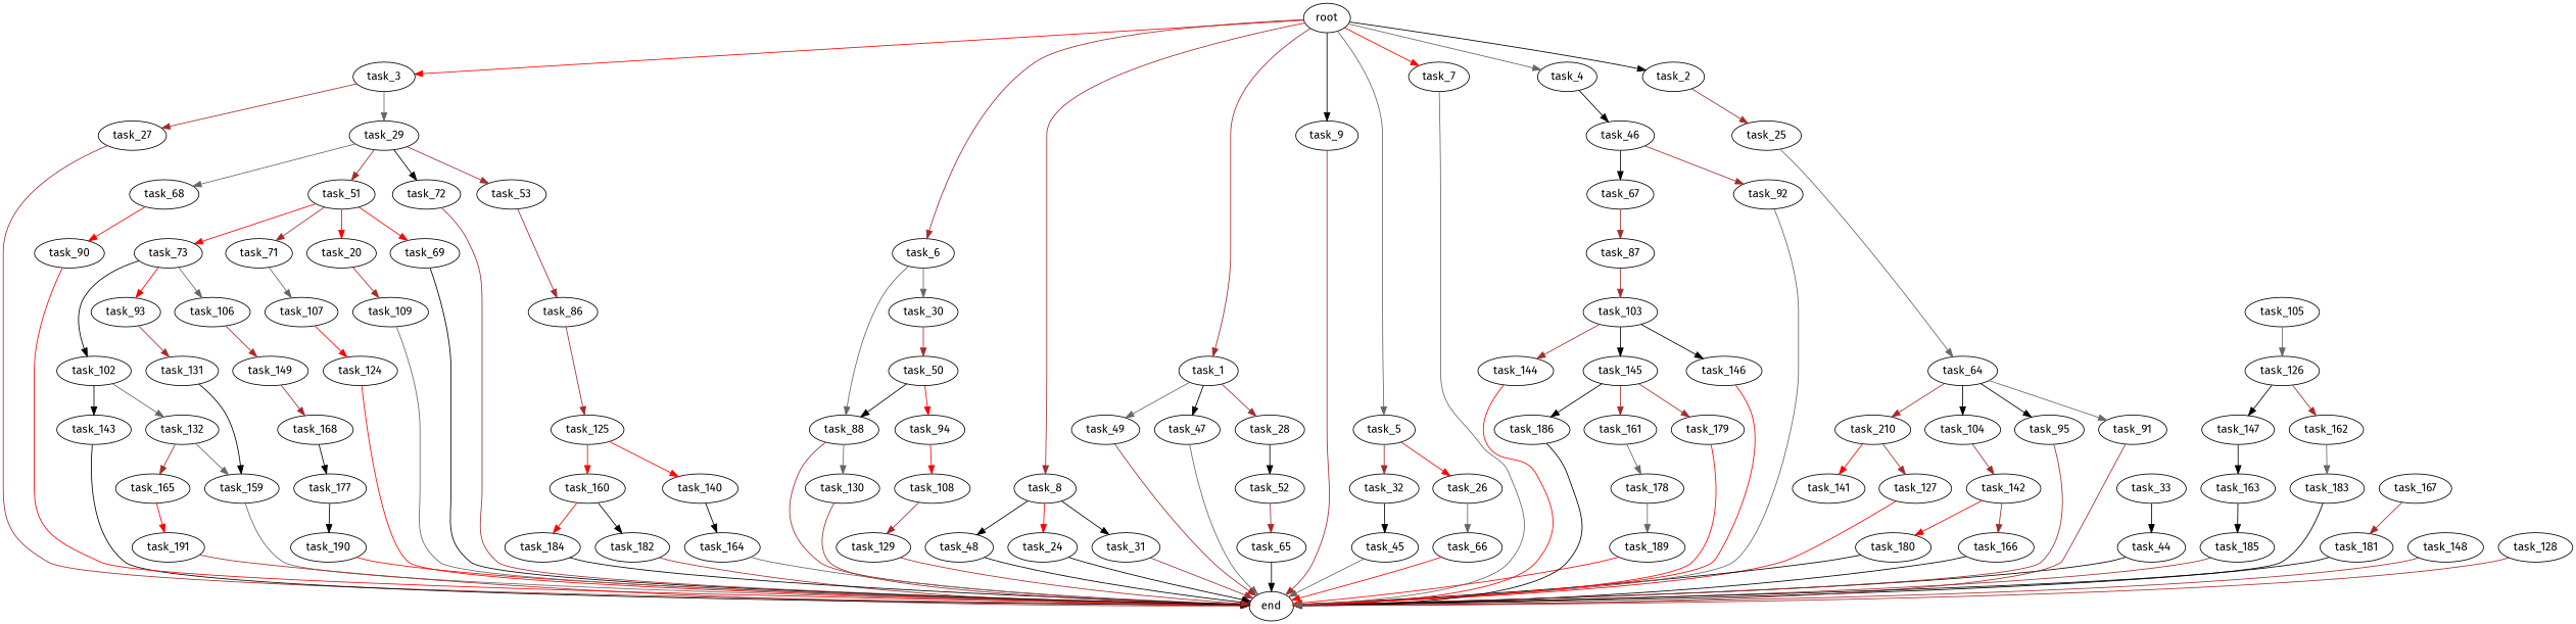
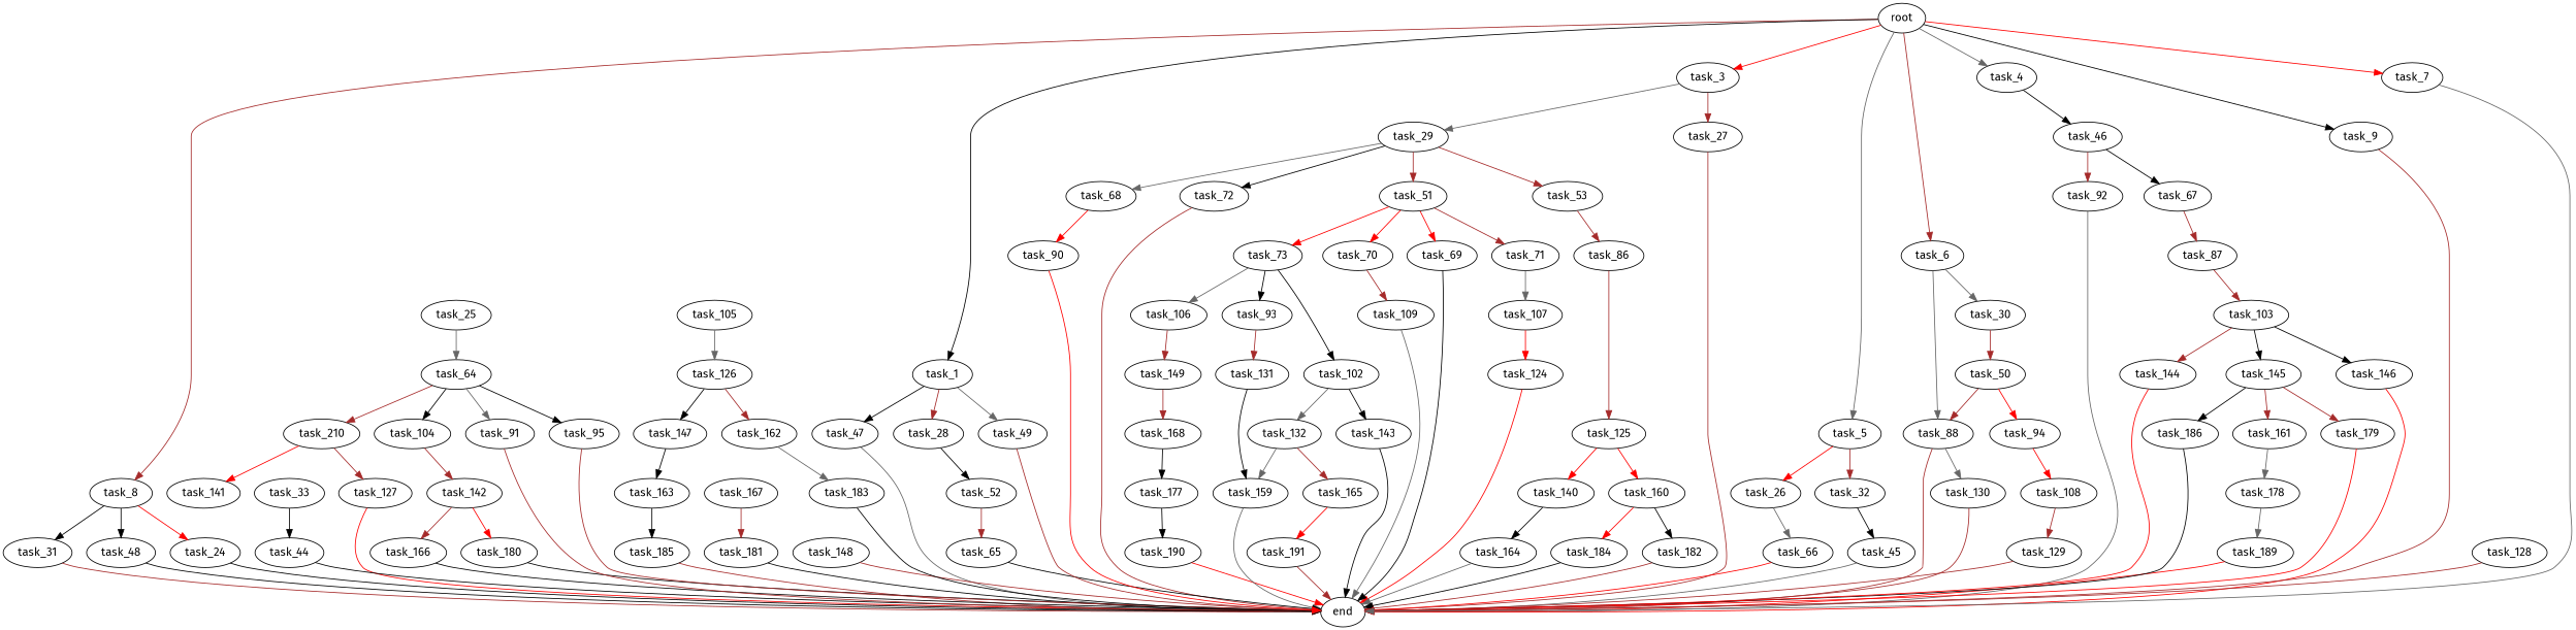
  digraph {
    fontname="Fira Sans"
    node [fontname="Fira Sans"]
    edge [color=brown fontname="Fira Sans"]
    n1 [label=task_210]
    task_141
    task_127
    end
    task_31
    task_33
    task_44
    task_147
    task_163
    task_185
    task_47
    task_72
    task_27
    task_167
    task_181
    task_106
    task_149
    task_168
    task_177
    task_190
    task_132
    task_165
    task_159
    task_191
    task_148
    task_102
    task_143
    task_32
    task_45
    task_30
    task_50
    task_88
    task_94
    task_71
    task_107
    task_124
    task_164
    task_104
    task_142
    task_166
    task_180
-   task_70 [label=task_20]
+   task_70
    task_109
    task_53
    task_86
    task_125
    task_95
    task_66
    task_3
    task_29
    task_68
    task_51
    task_6
    task_161
    task_178
    task_189
    task_46
    task_67
    task_92
    task_87
    task_160
    task_182
    task_184
    task_130
    task_131
    task_8
    task_48
    task_24
    task_25
    task_64
    task_91
    task_145
    task_179
    task_186
    task_183
    task_103
    task_146
    task_144
    task_162
    task_28
    task_52
    task_65
    task_1
    task_49
    task_9
    task_90
    task_105
    task_126
    task_69
    task_73
    task_140
    task_108
    task_129
    task_26
    task_128
    task_5
    task_7
    root
    task_4
-   task_2
    task_93
    n1 -> task_141 [color=red]
    n1 -> task_127
    task_127 -> end [color=red]
    task_31 -> end
    task_33 -> task_44 [color=black]
    task_44 -> end [color=black]
    task_147 -> task_163 [color=black]
    task_163 -> task_185 [color=black]
    task_185 -> end
    task_47 -> end [color=gray40]
    task_72 -> end
    task_27 -> end
    task_167 -> task_181
    task_181 -> end [color=black]
    task_106 -> task_149
    task_149 -> task_168
    task_168 -> task_177 [color=black]
    task_177 -> task_190 [color=black]
    task_190 -> end [color=red]
    task_132 -> task_165
    task_132 -> task_159 [color=gray40]
    task_165 -> task_191 [color=red]
    task_159 -> end [color=gray40]
    task_191 -> end
    task_148 -> end
    task_102 -> task_132 [color=gray40]
    task_102 -> task_143 [color=black]
    task_143 -> end [color=black]
    task_32 -> task_45 [color=black]
    task_45 -> end [color=gray40]
    task_30 -> task_50
-   task_50 -> task_88 [color=black]
+   task_50 -> task_88
    task_50 -> task_94 [color=red]
    task_88 -> end
    task_88 -> task_130 [color=gray40]
    task_94 -> task_108 [color=red]
    task_71 -> task_107 [color=gray40]
    task_107 -> task_124 [color=red]
    task_124 -> end [color=red]
    task_164 -> end [color=gray40]
    task_104 -> task_142
    task_142 -> task_166
    task_142 -> task_180 [color=red]
    task_166 -> end [color=black]
    task_180 -> end [color=black]
    task_70 -> task_109
    task_109 -> end [color=gray40]
    task_53 -> task_86
    task_86 -> task_125
    task_125 -> task_160 [color=red]
    task_125 -> task_140 [color=red]
    task_95 -> end
    task_66 -> end [color=red]
    task_3 -> task_27
    task_3 -> task_29 [color=gray40]
    task_29 -> task_72 [color=black]
    task_29 -> task_53
    task_29 -> task_68 [color=gray40]
    task_29 -> task_51
    task_68 -> task_90 [color=red]
    task_51 -> task_71
    task_51 -> task_70 [color=red]
    task_51 -> task_69 [color=red]
    task_51 -> task_73 [color=red]
    task_6 -> task_30 [color=gray40]
    task_6 -> task_88 [color=gray40]
    task_161 -> task_178 [color=gray40]
    task_178 -> task_189 [color=gray40]
    task_189 -> end [color=red]
    task_46 -> task_67 [color=black]
    task_46 -> task_92
    task_67 -> task_87
    task_92 -> end [color=gray40]
    task_87 -> task_103
    task_160 -> task_182 [color=black]
    task_160 -> task_184 [color=red]
    task_182 -> end
    task_184 -> end [color=black]
    task_130 -> end
    task_131 -> task_159 [color=black]
    task_8 -> task_31 [color=black]
    task_8 -> task_48 [color=black]
    task_8 -> task_24 [color=red]
    task_48 -> end [color=black]
    task_24 -> end [color=black]
    task_25 -> task_64 [color=gray40]
    task_64 -> n1
    task_64 -> task_104 [color=black]
    task_64 -> task_95 [color=black]
    task_64 -> task_91 [color=gray40]
    task_91 -> end
    task_145 -> task_161
    task_145 -> task_179
    task_145 -> task_186 [color=black]
    task_179 -> end [color=red]
    task_186 -> end [color=black]
    task_183 -> end [color=black]
    task_103 -> task_145 [color=black]
    task_103 -> task_146 [color=black]
    task_103 -> task_144
    task_146 -> end [color=red]
    task_144 -> end [color=red]
    task_162 -> task_183 [color=gray40]
    task_28 -> task_52 [color=black]
    task_52 -> task_65
    task_65 -> end [color=black]
    task_1 -> task_47 [color=black]
    task_1 -> task_28
    task_1 -> task_49 [color=gray40]
    task_49 -> end
    task_9 -> end
    task_90 -> end [color=red]
    task_105 -> task_126 [color=gray40]
    task_126 -> task_147 [color=black]
    task_126 -> task_162
    task_69 -> end [color=black]
    task_73 -> task_106 [color=gray40]
    task_73 -> task_102 [color=black]
-   task_73 -> task_93 [color=red]
+   task_73 -> task_93 [color=black]
    task_140 -> task_164 [color=black]
    task_108 -> task_129
    task_129 -> end
    task_26 -> task_66 [color=gray40]
    task_128 -> end
    task_5 -> task_32
    task_5 -> task_26 [color=red]
    task_7 -> end [color=gray40]
    root -> task_3 [color=red]
    root -> task_6
    root -> task_8
-   root -> task_1
+   root -> task_1 [color=black]
    root -> task_9 [color=black]
    root -> task_5 [color=gray40]
    root -> task_7 [color=red]
    root -> task_4 [color=gray40]
-   root -> task_2 [color=black]
    task_4 -> task_46 [color=black]
-   task_2 -> task_25
    task_93 -> task_131
  }
